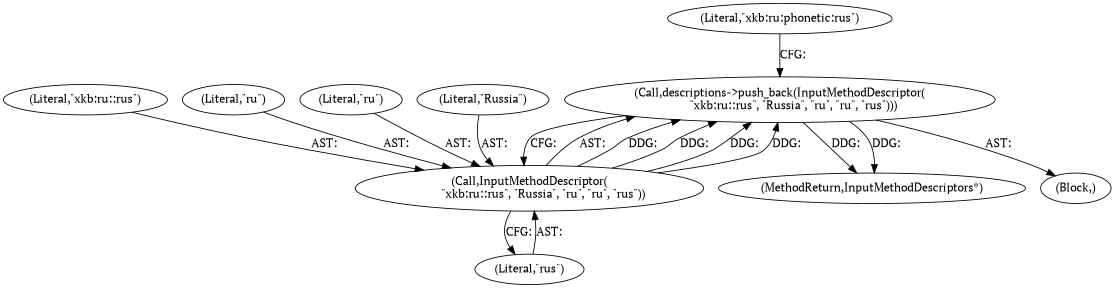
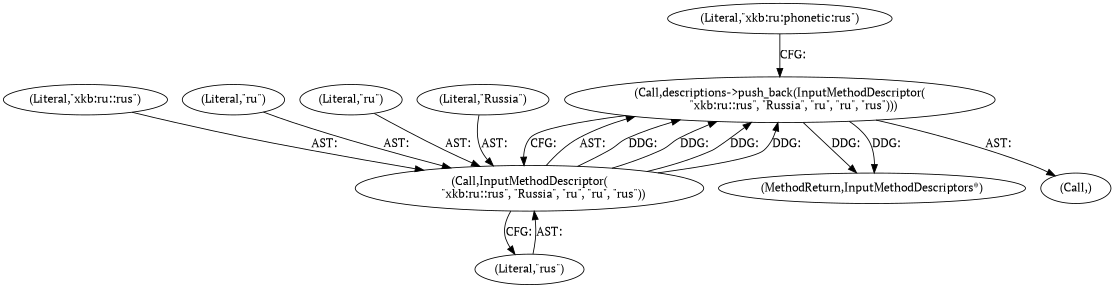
  digraph {
    fontname="PT Serif"
    node [fontname="PT Serif"]
    edge [fontname="PT Serif"]
    n1 [label="(Call,descriptions->push_back(InputMethodDescriptor(\n         \"xkb:ru::rus\", \"Russia\", \"ru\", \"ru\", \"rus\")))"]
    n2 [label="(Call,InputMethodDescriptor(\n         \"xkb:ru::rus\", \"Russia\", \"ru\", \"ru\", \"rus\"))"]
    n3 [label="(MethodReturn,InputMethodDescriptors*)"]
-   n4 [label="(Block,)"]
+   n4 [label="(Call,)"]
    n5 [label="(Literal,\"rus\")"]
    n6 [label="(Literal,\"xkb:ru::rus\")"]
    n7 [label="(Literal,\"ru\")"]
    n8 [label="(Literal,\"ru\")"]
    n9 [label="(Literal,\"Russia\")"]
    n10 [label="(Literal,\"xkb:ru:phonetic:rus\")"]
    n1 -> n2 [label="CFG: "]
    n1 -> n3 [label="DDG: "]
    n1 -> n3 [label="DDG: "]
    n1 -> n4 [label="AST: "]
    n2 -> n1 [label="AST: "]
    n2 -> n1 [label="DDG: "]
    n2 -> n1 [label="DDG: "]
    n2 -> n1 [label="DDG: "]
    n2 -> n1 [label="DDG: "]
    n2 -> n5 [label="CFG: "]
    n5 -> n2 [label="AST: "]
    n6 -> n2 [label="AST: "]
    n7 -> n2 [label="AST: "]
    n8 -> n2 [label="AST: "]
    n9 -> n2 [label="AST: "]
    n10 -> n1 [label="CFG: "]
  }
